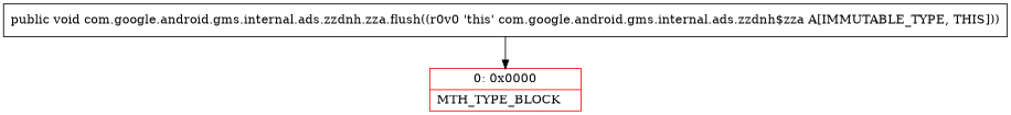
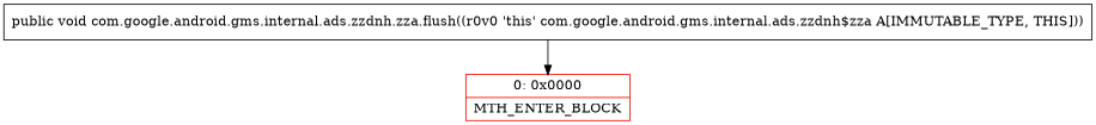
  digraph {
    node [shape=record]
-   n1 [color=red label="{0\:\ 0x0000|MTH_TYPE_BLOCK\l}"]
+   n1 [color=red label="{0\:\ 0x0000|MTH_ENTER_BLOCK\l}"]
    n2 [label="{public void com.google.android.gms.internal.ads.zzdnh.zza.flush((r0v0 'this' com.google.android.gms.internal.ads.zzdnh$zza A[IMMUTABLE_TYPE, THIS])) }"]
    subgraph cluster_1 {
      label="R(0)"
    }
    n2 -> n1
  }
